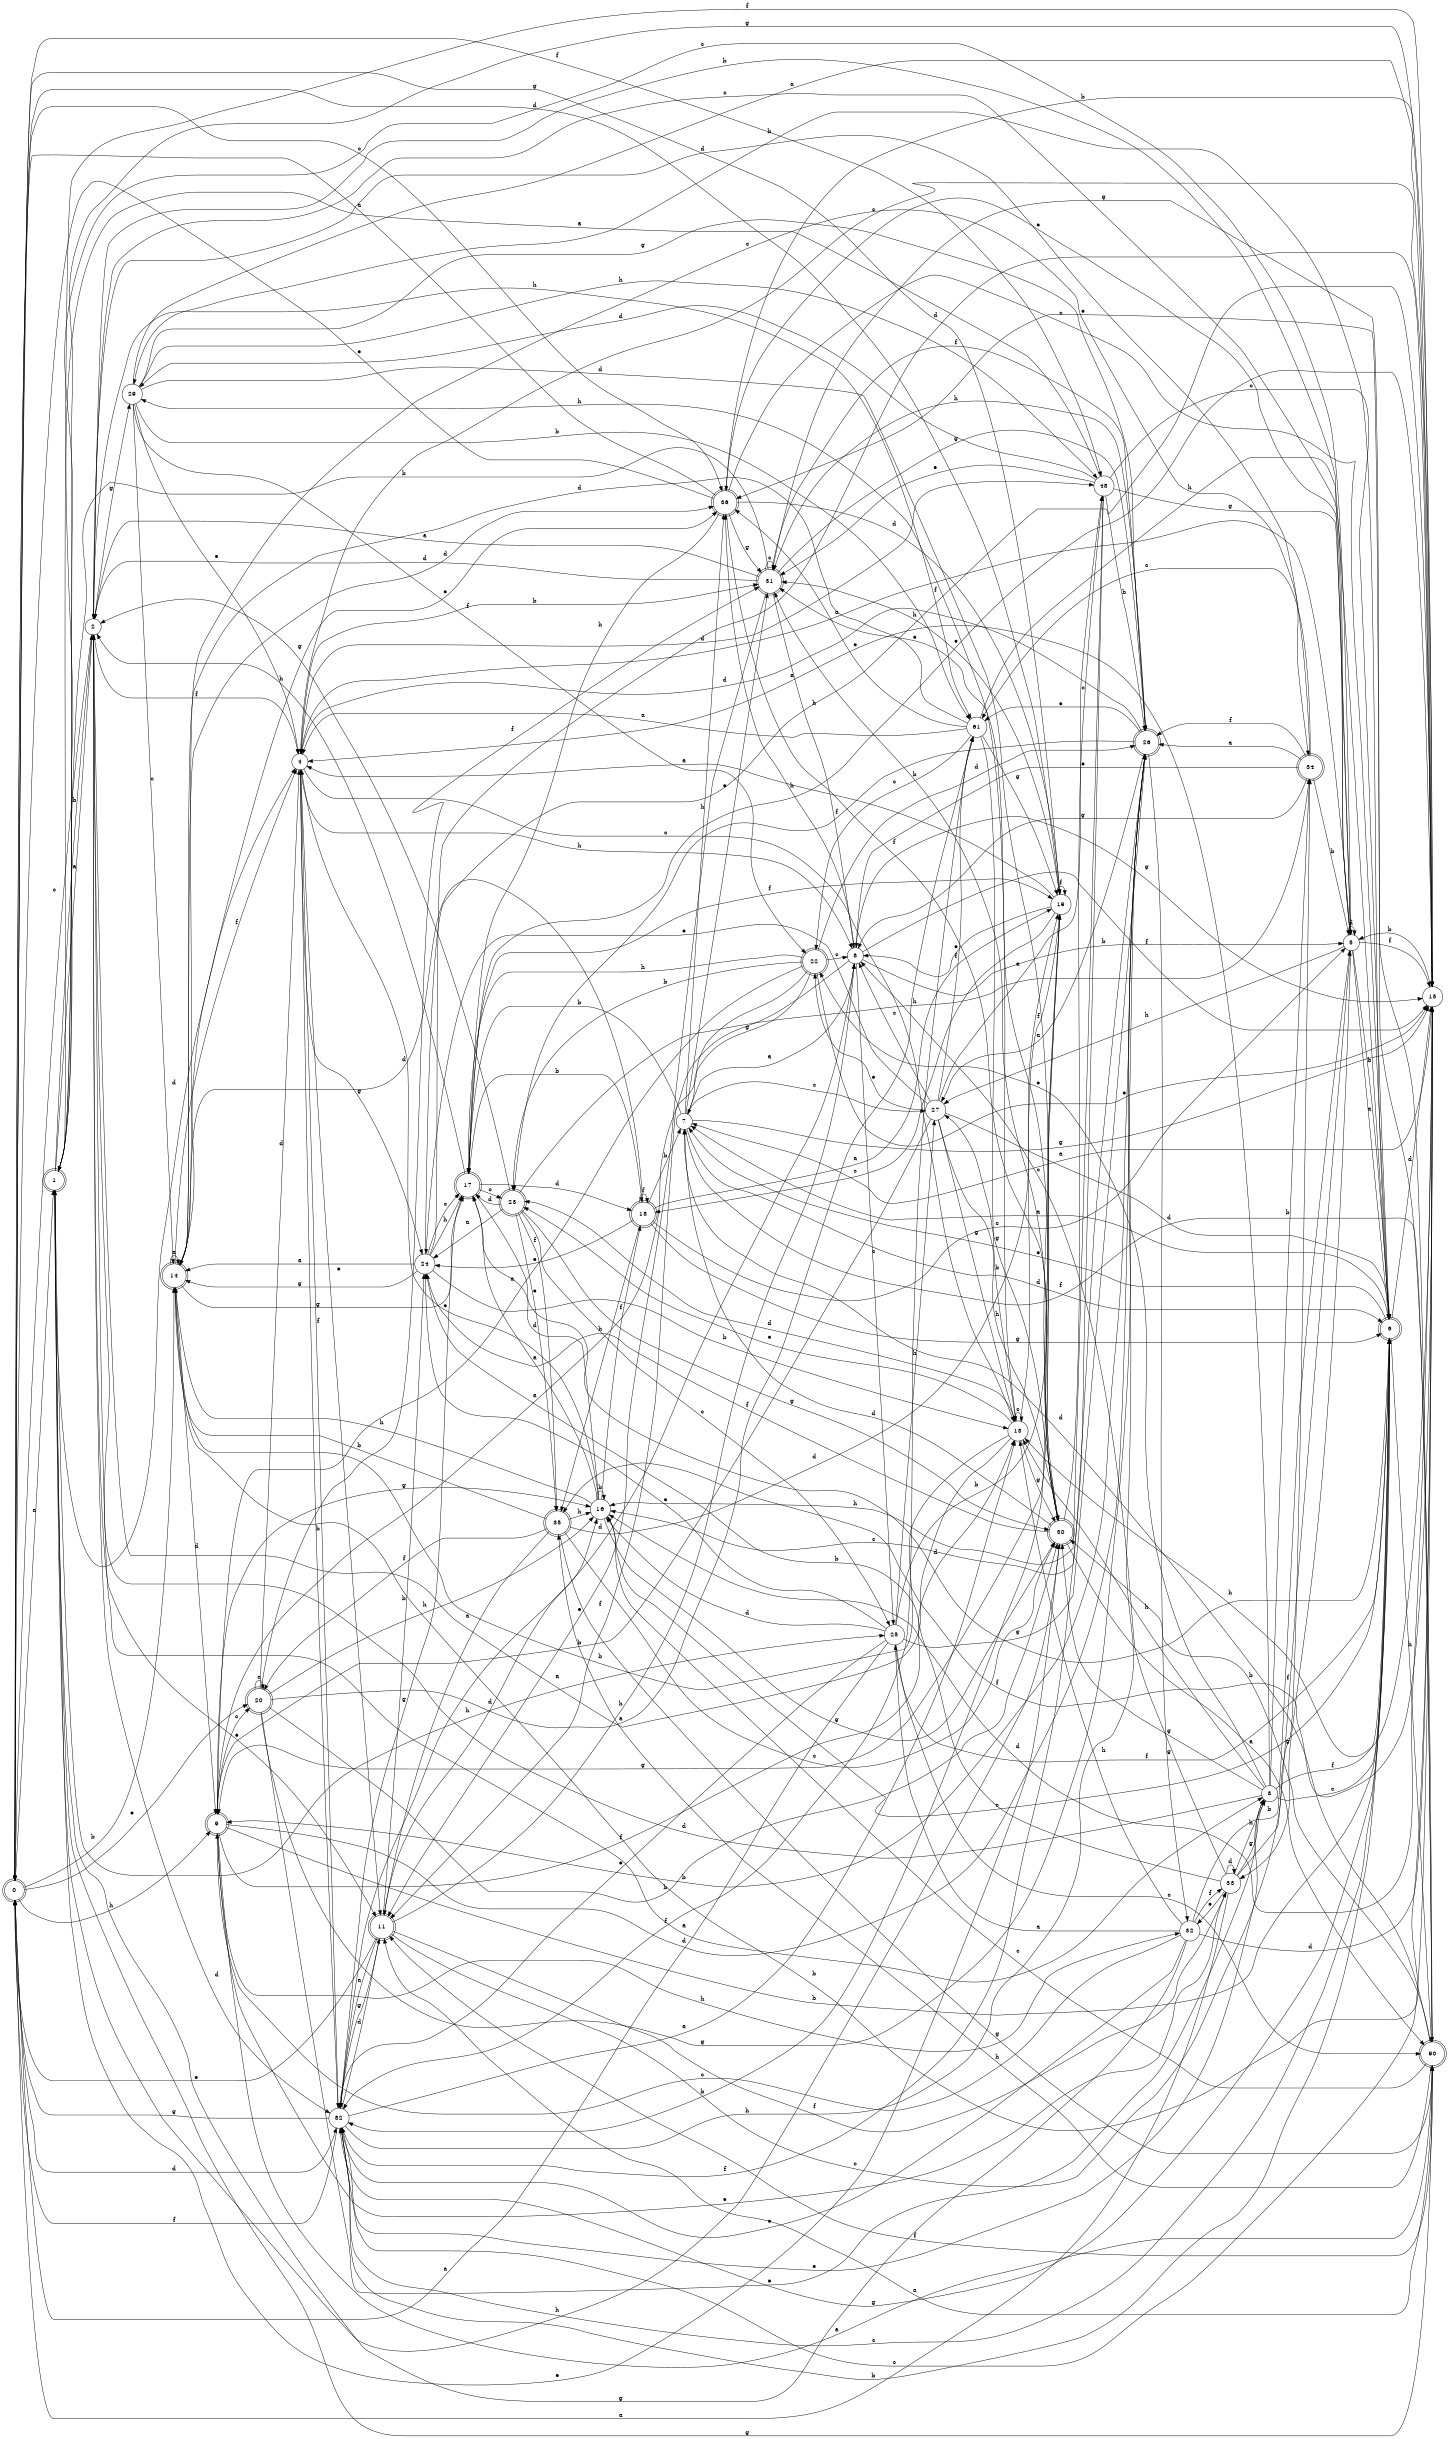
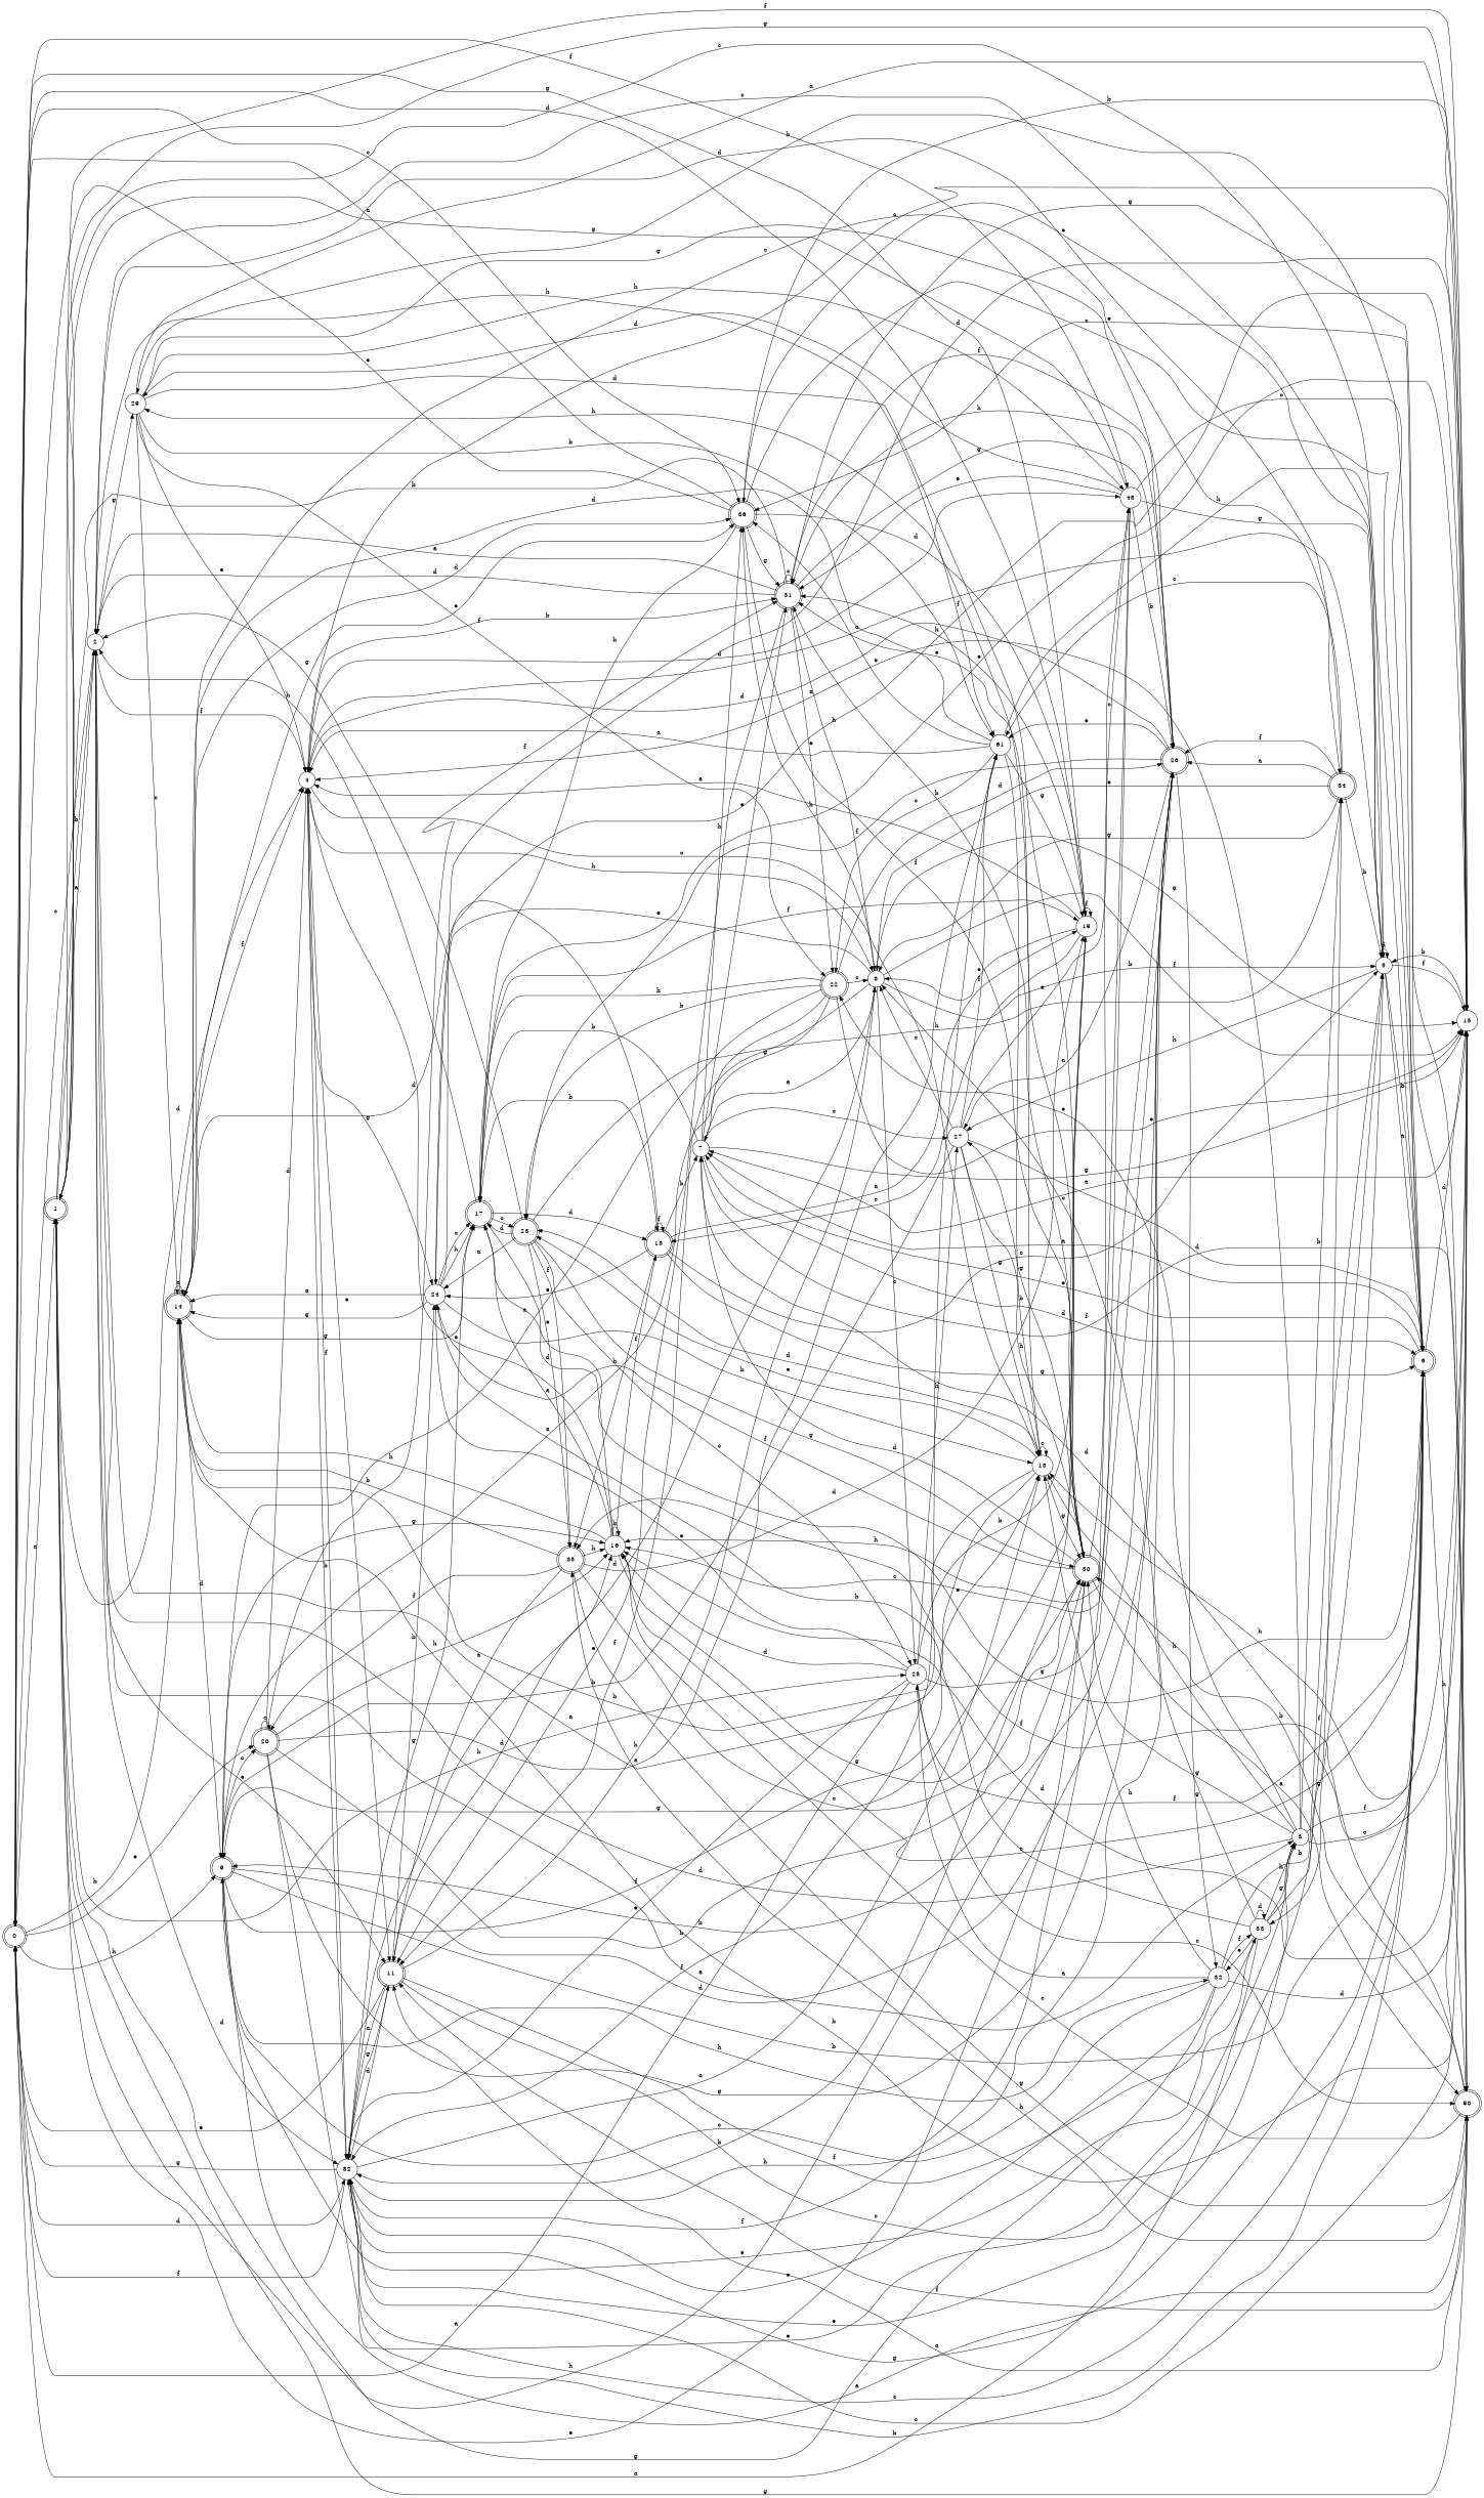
  digraph {
    rankdir=LR
    node [color=black fillcolor=white shape=circle style=filled]
    n1 [label=0 shape=doublecircle style="rounded,filled"]
    n2 [label=1 shape=doublecircle style="rounded,filled"]
    n3 [label=9 shape=doublecircle style="rounded,filled"]
    n4 [label=82]
    n5 [label=14 shape=doublecircle style="rounded,filled"]
    n6 [label=19]
    n7 [label=20 shape=doublecircle style="rounded,filled"]
    n8 [label=48]
    n9 [label=36 shape=doublecircle style="rounded,filled"]
    n10 [label=2]
    n11 [label=4]
    n12 [label=5]
    n13 [label=90 shape=doublecircle style="rounded,filled"]
    n14 [label=15]
    n15 [label=25]
    n16 [label=30 shape=doublecircle style="rounded,filled"]
    n17 [label=6 shape=doublecircle style="rounded,filled"]
    n18 [label=13]
    n19 [label=33]
    n20 [label=16]
    n21 [label=26 shape=doublecircle style="rounded,filled"]
    n22 [label=32]
    n23 [label=3]
    n24 [label=11 shape=doublecircle style="rounded,filled"]
    n25 [label=34 shape=doublecircle style="rounded,filled"]
    n26 [label=17 shape=doublecircle style="rounded,filled"]
    n27 [label=8]
    n28 [label=31 shape=doublecircle style="rounded,filled"]
    n29 [label=18 shape=doublecircle style="rounded,filled"]
    n30 [label=61]
    n31 [label=29]
    n32 [label=24]
    n33 [label=27]
    n34 [label=7]
    n35 [label=35 shape=doublecircle style="rounded,filled"]
    n36 [label=22 shape=doublecircle style="rounded,filled"]
    n37 [label=23 shape=doublecircle style="rounded,filled"]
    n1 -> n2 [label=a]
    n1 -> n3 [label=h]
    n1 -> n4 [label=d]
    n1 -> n5 [label=b]
    n1 -> n6 [label=g]
    n1 -> n7 [label=e]
    n1 -> n8 [label=f]
    n1 -> n9 [label=c]
    n2 -> n10 [label=a]
    n2 -> n10 [label=b]
    n2 -> n11 [label=d]
    n2 -> n12 [label=c]
    n2 -> n13 [label=g]
    n2 -> n14 [label=f]
    n2 -> n15 [label=h]
    n2 -> n16 [label=e]
    n3 -> n7 [label=c]
    n3 -> n13 [label=a]
    n3 -> n17 [label=b]
    n3 -> n18 [label=f]
    n3 -> n19 [label=e]
    n3 -> n20 [label=g]
    n3 -> n21 [label=d]
    n3 -> n22 [label=h]
    n4 -> n1 [label=f]
    n4 -> n1 [label=g]
    n4 -> n11 [label=b]
    n4 -> n14 [label=c]
    n4 -> n18 [label=a]
    n4 -> n21 [label=h]
    n4 -> n23 [label=e]
    n4 -> n24 [label=d]
    n5 -> n3 [label=d]
    n5 -> n5 [label=a]
    n5 -> n9 [label=d]
    n5 -> n9 [label=e]
    n5 -> n11 [label=f]
    n5 -> n14 [label=b]
    n5 -> n25 [label=c]
    n5 -> n26 [label=g]
    n6 -> n1 [label=d]
    n6 -> n3 [label=g]
    n6 -> n4 [label=b]
    n6 -> n6 [label=f]
    n6 -> n11 [label=a]
    n6 -> n27 [label=e]
    n6 -> n28 [label=h]
    n6 -> n29 [label=c]
    n7 -> n7 [label=c]
    n7 -> n11 [label=d]
    n7 -> n16 [label=b]
    n7 -> n20 [label=h]
    n7 -> n21 [label=g]
    n7 -> n23 [label=e]
    n7 -> n28 [label=f]
    n7 -> n30 [label=a]
-   n8 -> n2 [label=a]
+   n8 -> n2 [label=g]
    n8 -> n4 [label=f]
    n8 -> n12 [label=g]
    n8 -> n17 [label=c]
    n8 -> n20 [label=h]
    n8 -> n21 [label=b]
    n8 -> n28 [label=e]
    n8 -> n31 [label=d]
    n9 -> n1 [label=a]
    n9 -> n1 [label=e]
    n9 -> n6 [label=d]
    n9 -> n14 [label=b]
    n9 -> n16 [label=f]
    n9 -> n17 [label=c]
    n9 -> n26 [label=h]
    n9 -> n28 [label=g]
    n10 -> n1 [label=c]
    n10 -> n4 [label=d]
    n10 -> n11 [label=f]
-   n10 -> n12 [label=b]
    n10 -> n23 [label=a]
    n10 -> n24 [label=e]
    n10 -> n30 [label=h]
    n10 -> n31 [label=g]
    n11 -> n4 [label=f]
    n11 -> n8 [label=d]
    n11 -> n12 [label=a]
    n11 -> n18 [label=c]
    n11 -> n24 [label=e]
    n11 -> n27 [label=h]
    n11 -> n28 [label=b]
    n11 -> n32 [label=g]
    n12 -> n9 [label=e]
    n12 -> n10 [label=c]
    n12 -> n12 [label=d]
    n12 -> n14 [label=f]
    n12 -> n17 [label=a]
    n12 -> n17 [label=b]
    n12 -> n19 [label=g]
    n12 -> n33 [label=h]
    n13 -> n9 [label=e]
    n13 -> n16 [label=b]
    n13 -> n20 [label=c]
    n13 -> n24 [label=a]
    n13 -> n24 [label=f]
    n13 -> n28 [label=g]
    n13 -> n34 [label=d]
    n13 -> n35 [label=h]
    n14 -> n2 [label=g]
    n14 -> n11 [label=c]
    n14 -> n12 [label=b]
    n14 -> n18 [label=h]
    n14 -> n20 [label=d]
    n14 -> n26 [label=e]
    n14 -> n34 [label=a]
    n14 -> n35 [label=f]
    n15 -> n1 [label=a]
    n15 -> n4 [label=e]
    n15 -> n6 [label=b]
    n15 -> n13 [label=c]
    n15 -> n17 [label=f]
    n15 -> n20 [label=d]
    n15 -> n21 [label=g]
    n15 -> n32 [label=e]
    n15 -> n33 [label=h]
    n16 -> n2 [label=h]
    n16 -> n8 [label=c]
    n16 -> n13 [label=a]
    n16 -> n28 [label=b]
    n16 -> n28 [label=e]
    n16 -> n32 [label=f]
    n16 -> n33 [label=g]
    n16 -> n34 [label=d]
    n17 -> n4 [label=b]
    n17 -> n4 [label=c]
    n17 -> n4 [label=g]
    n17 -> n13 [label=h]
    n17 -> n14 [label=d]
    n17 -> n31 [label=b]
    n17 -> n34 [label=a]
    n17 -> n34 [label=e]
    n18 -> n5 [label=b]
-   n18 -> n6 [label=f]
    n18 -> n10 [label=a]
    n18 -> n16 [label=g]
    n18 -> n18 [label=c]
    n18 -> n31 [label=h]
    n18 -> n37 [label=d]
    n18 -> n37 [label=e]
    n19 -> n1 [label=a]
    n19 -> n12 [label=f]
    n19 -> n19 [label=d]
    n19 -> n22 [label=e]
    n19 -> n23 [label=g]
    n19 -> n23 [label=h]
    n19 -> n27 [label=c]
    n19 -> n32 [label=b]
    n20 -> n5 [label=h]
    n20 -> n11 [label=e]
    n20 -> n16 [label=g]
    n20 -> n17 [label=c]
    n20 -> n20 [label=b]
    n20 -> n26 [label=a]
    n20 -> n26 [label=d]
    n20 -> n29 [label=f]
    n21 -> n3 [label=b]
    n21 -> n11 [label=d]
    n21 -> n20 [label=c]
    n21 -> n22 [label=g]
    n21 -> n28 [label=h]
    n21 -> n30 [label=e]
    n21 -> n33 [label=a]
    n21 -> n37 [label=f]
    n22 -> n2 [label=g]
    n22 -> n3 [label=c]
    n22 -> n4 [label=e]
    n22 -> n12 [label=b]
    n22 -> n14 [label=d]
    n22 -> n15 [label=a]
    n22 -> n18 [label=h]
    n22 -> n19 [label=f]
    n23 -> n10 [label=d]
    n23 -> n11 [label=a]
    n23 -> n16 [label=g]
    n23 -> n17 [label=c]
    n23 -> n17 [label=f]
    n23 -> n18 [label=h]
    n23 -> n25 [label=b]
    n23 -> n36 [label=e]
    n24 -> n1 [label=e]
    n24 -> n4 [label=a]
    n24 -> n4 [label=g]
    n24 -> n19 [label=f]
    n24 -> n20 [label=d]
    n24 -> n25 [label=c]
    n24 -> n27 [label=h]
    n24 -> n32 [label=b]
    n25 -> n10 [label=d]
    n25 -> n12 [label=b]
    n25 -> n21 [label=a]
    n25 -> n21 [label=f]
    n25 -> n27 [label=e]
    n25 -> n27 [label=g]
    n25 -> n30 [label=c]
    n26 -> n4 [label=g]
    n26 -> n6 [label=f]
    n26 -> n10 [label=h]
-   n26 -> n17 [label=d]
+   n26 -> n17 [label=e]
    n26 -> n29 [label=b]
    n26 -> n29 [label=d]
    n26 -> n37 [label=c]
    n27 -> n3 [label=a]
    n27 -> n4 [label=d]
    n27 -> n9 [label=h]
    n27 -> n12 [label=b]
    n27 -> n14 [label=f]
    n27 -> n14 [label=g]
    n27 -> n15 [label=c]
-   n33 -> n32 [label=e]
+   n27 -> n32 [label=e]
    n28 -> n2 [label=b]
    n28 -> n10 [label=a]
    n28 -> n10 [label=d]
    n28 -> n21 [label=f]
    n28 -> n21 [label=g]
    n28 -> n24 [label=e]
    n28 -> n27 [label=h]
    n28 -> n28 [label=c]
    n29 -> n5 [label=d]
    n29 -> n6 [label=a]
    n29 -> n12 [label=c]
    n29 -> n17 [label=g]
    n29 -> n29 [label=f]
    n29 -> n32 [label=e]
    n29 -> n34 [label=b]
    n29 -> n35 [label=h]
    n30 -> n4 [label=f]
    n30 -> n5 [label=d]
    n30 -> n6 [label=g]
    n30 -> n9 [label=e]
    n30 -> n11 [label=a]
    n30 -> n17 [label=h]
    n30 -> n18 [label=b]
    n30 -> n36 [label=c]
    n31 -> n5 [label=c]
    n31 -> n8 [label=h]
    n31 -> n11 [label=e]
    n31 -> n14 [label=a]
    n31 -> n16 [label=d]
    n31 -> n21 [label=g]
    n31 -> n30 [label=b]
    n31 -> n36 [label=f]
    n32 -> n5 [label=a]
    n32 -> n5 [label=g]
    n32 -> n14 [label=d]
    n32 -> n14 [label=f]
    n32 -> n18 [label=b]
    n32 -> n26 [label=c]
    n32 -> n26 [label=h]
    n33 -> n3 [label=b]
    n33 -> n8 [label=a]
    n33 -> n16 [label=h]
    n33 -> n17 [label=d]
    n33 -> n18 [label=g]
    n33 -> n27 [label=c]
    n33 -> n30 [label=f]
-   n33 -> n36 [label=e]
+   n28 -> n36 [label=e]
    n34 -> n9 [label=h]
    n34 -> n13 [label=f]
    n34 -> n14 [label=g]
    n34 -> n17 [label=d]
    n34 -> n26 [label=b]
    n34 -> n27 [label=a]
    n34 -> n28 [label=e]
    n34 -> n33 [label=c]
    n35 -> n5 [label=b]
    n35 -> n6 [label=d]
    n35 -> n7 [label=f]
    n35 -> n13 [label=g]
    n35 -> n16 [label=c]
    n35 -> n20 [label=h]
    n35 -> n24 [label=a]
    n36 -> n3 [label=a]
    n36 -> n14 [label=e]
    n36 -> n21 [label=d]
    n36 -> n24 [label=f]
    n36 -> n26 [label=h]
    n36 -> n27 [label=c]
    n36 -> n34 [label=g]
    n36 -> n37 [label=b]
    n37 -> n10 [label=g]
    n37 -> n15 [label=c]
    n37 -> n16 [label=g]
    n37 -> n25 [label=h]
    n37 -> n26 [label=d]
    n37 -> n32 [label=a]
    n37 -> n35 [label=e]
    n37 -> n35 [label=f]
  }
